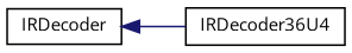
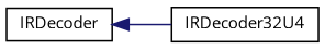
  digraph {
    rankdir=LR
    fontname="Open Sans"
    node [color=black fillcolor=white fontname="Open Sans" fontsize=10 shape=record style=filled]
    n1 [height=0.2 label=IRDecoder width=0.4]
-   n2 [height=0.2 label=IRDecoder36U4 width=0.4]
+   n2 [height=0.2 label=IRDecoder32U4 width=0.4]
    n1 -> n2 [color=midnightblue dir=back fontname="Open Sans" fontsize=10 labelfontname=Helvetica labelfontsize=10 style=solid]
  }
